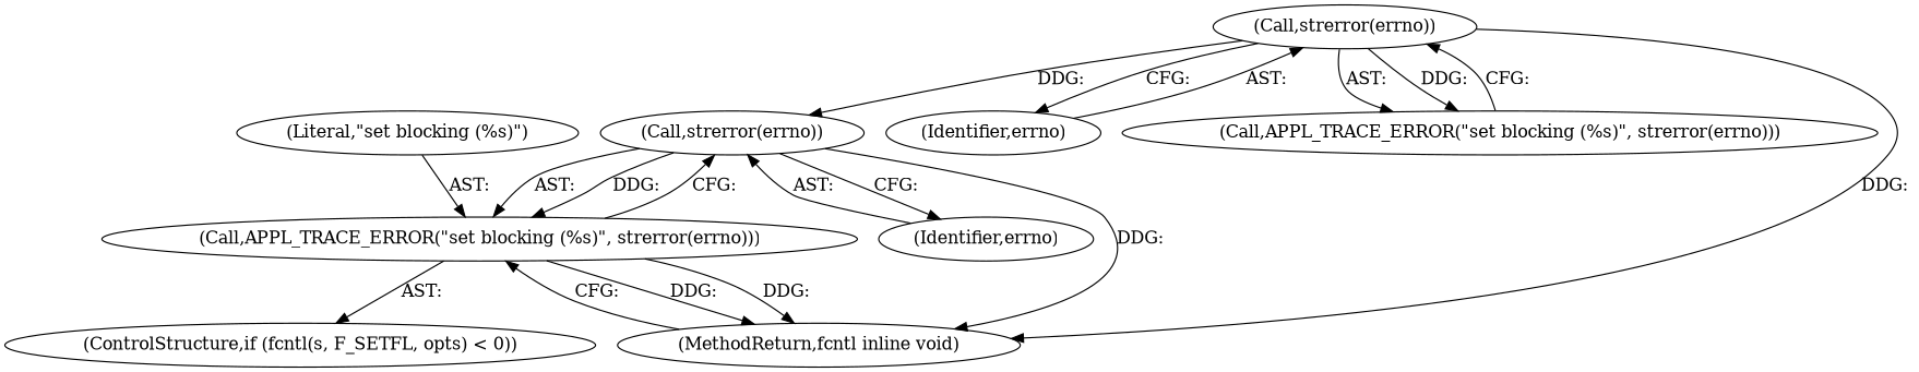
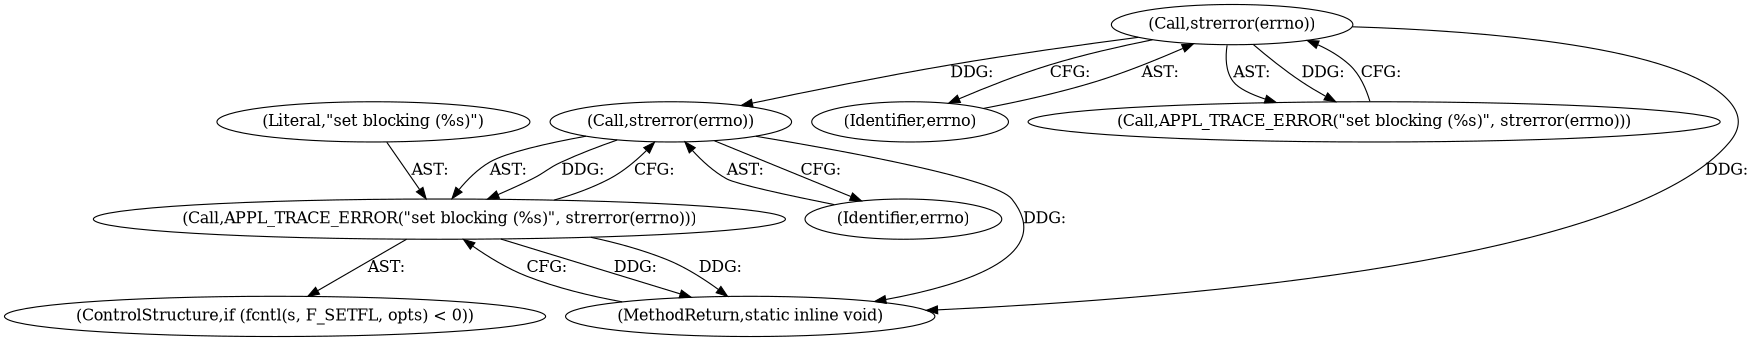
  digraph {
    n1 [label="(Call,strerror(errno))"]
    n2 [label="(Call,APPL_TRACE_ERROR(\"set blocking (%s)\", strerror(errno)))"]
-   n3 [label="(MethodReturn,fcntl inline void)"]
+   n3 [label="(MethodReturn,static inline void)"]
    n4 [label="(Identifier,errno)"]
    n5 [label="(Call,strerror(errno))"]
    n6 [label="(Identifier,errno)"]
    n7 [label="(Call,APPL_TRACE_ERROR(\"set blocking (%s)\", strerror(errno)))"]
    n8 [label="(ControlStructure,if (fcntl(s, F_SETFL, opts) < 0))"]
    n9 [label="(Literal,\"set blocking (%s)\")"]
    n1 -> n2 [label="AST: "]
    n1 -> n2 [label="DDG: "]
    n1 -> n3 [label="DDG: "]
    n1 -> n4 [label="CFG: "]
    n2 -> n1 [label="CFG: "]
    n2 -> n3 [label="DDG: "]
    n2 -> n3 [label="DDG: "]
    n2 -> n8 [label="AST: "]
    n3 -> n2 [label="CFG: "]
    n4 -> n1 [label="AST: "]
    n5 -> n1 [label="DDG: "]
    n5 -> n3 [label="DDG: "]
    n5 -> n6 [label="CFG: "]
    n5 -> n7 [label="AST: "]
    n5 -> n7 [label="DDG: "]
    n6 -> n5 [label="AST: "]
    n7 -> n5 [label="CFG: "]
    n9 -> n2 [label="AST: "]
  }
